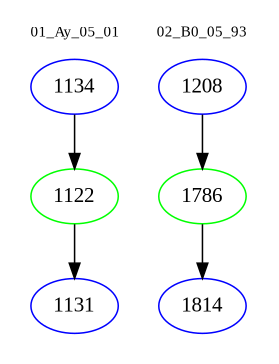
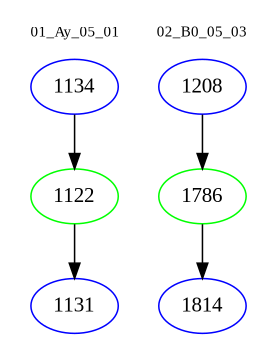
  digraph {
    fontname="Liberation Serif"
    node [color=blue fontname="Liberation Serif"]
    edge [color=black fontname="Liberation Serif"]
    n1 [label=1134]
    n2 [color=green label=1122]
    n3 [label=1131]
    n4 [label=1208]
    n5 [color=green label=1786]
    n6 [label=1814]
    subgraph cluster_1 {
      color=white
      fontsize=10
      label="01_Ay_05_01"
      n1
      n2
      n3
    }
    subgraph cluster_2 {
      color=white
      fontsize=10
-     label="02_B0_05_93"
+     label="02_B0_05_03"
      n4
      n5
      n6
    }
    n1 -> n2
    n2 -> n3
    n4 -> n5
    n5 -> n6
  }
